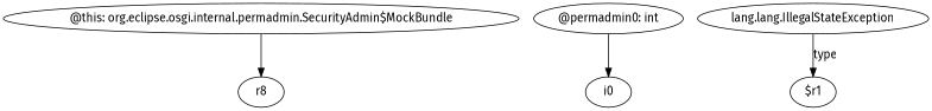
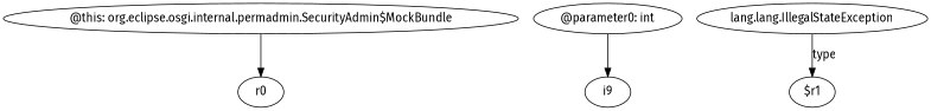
  digraph {
    fontname="Fira Sans"
    node [fontname="Fira Sans"]
    edge [fontname="Fira Sans"]
    n1 [label="@this: org.eclipse.osgi.internal.permadmin.SecurityAdmin$MockBundle"]
-   n2 [label=r8]
-   n3 [label="@permadmin0: int"]
-   n4 [label=i0]
+   n2 [label=r0]
+   n3 [label="@parameter0: int"]
+   n4 [label=i9]
    n5 [label="lang.lang.IllegalStateException"]
    n6 [label="$r1"]
    n1 -> n2
    n3 -> n4
    n5 -> n6 [label=type]
  }
